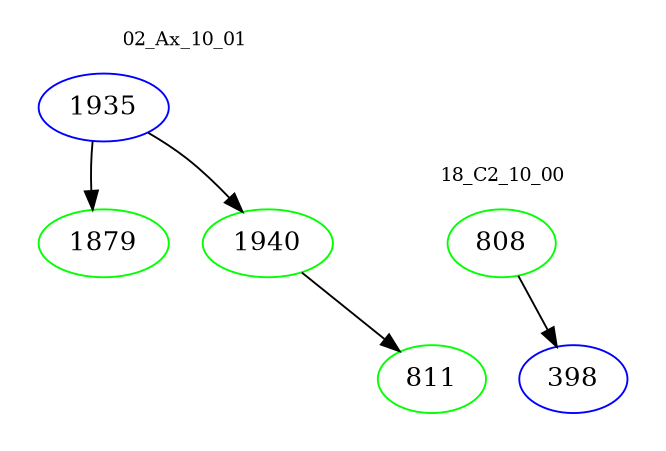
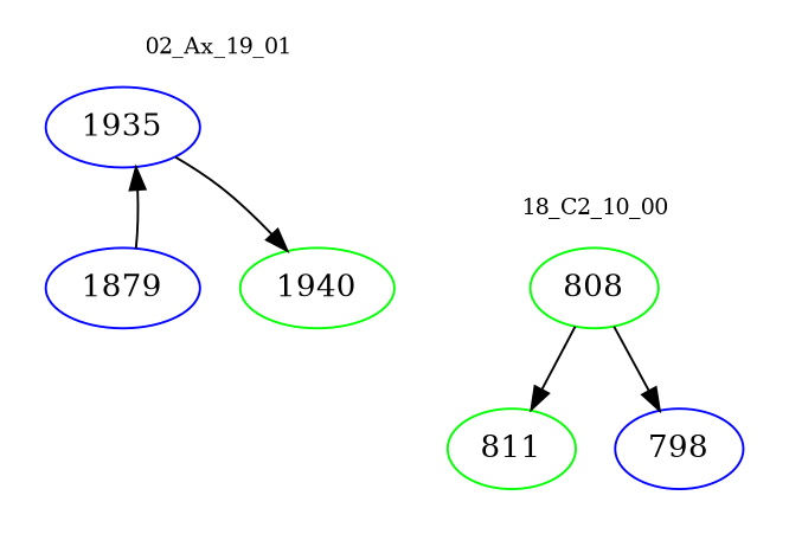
  digraph {
    node [color=blue]
    edge [color=black]
    n1 [label=1935]
-   n2 [color=green label=1879]
+   n2 [label=1879]
    n3 [color=green label=1940]
    n4 [color=green label=808]
-   n5 [label=398]
+   n5 [label=798]
    n6 [color=green label=811]
    subgraph cluster_1 {
      color=white
      fontsize=10
-     label="02_Ax_10_01"
+     label="02_Ax_19_01"
      n1
      n2
      n3
    }
    subgraph cluster_2 {
      color=white
      fontsize=10
      label="18_C2_10_00"
      n4
      n5
      n6
    }
-   n1 -> n2
+   n2 -> n1
    n1 -> n3
    n4 -> n5
-   n3 -> n6
+   n4 -> n6
  }
